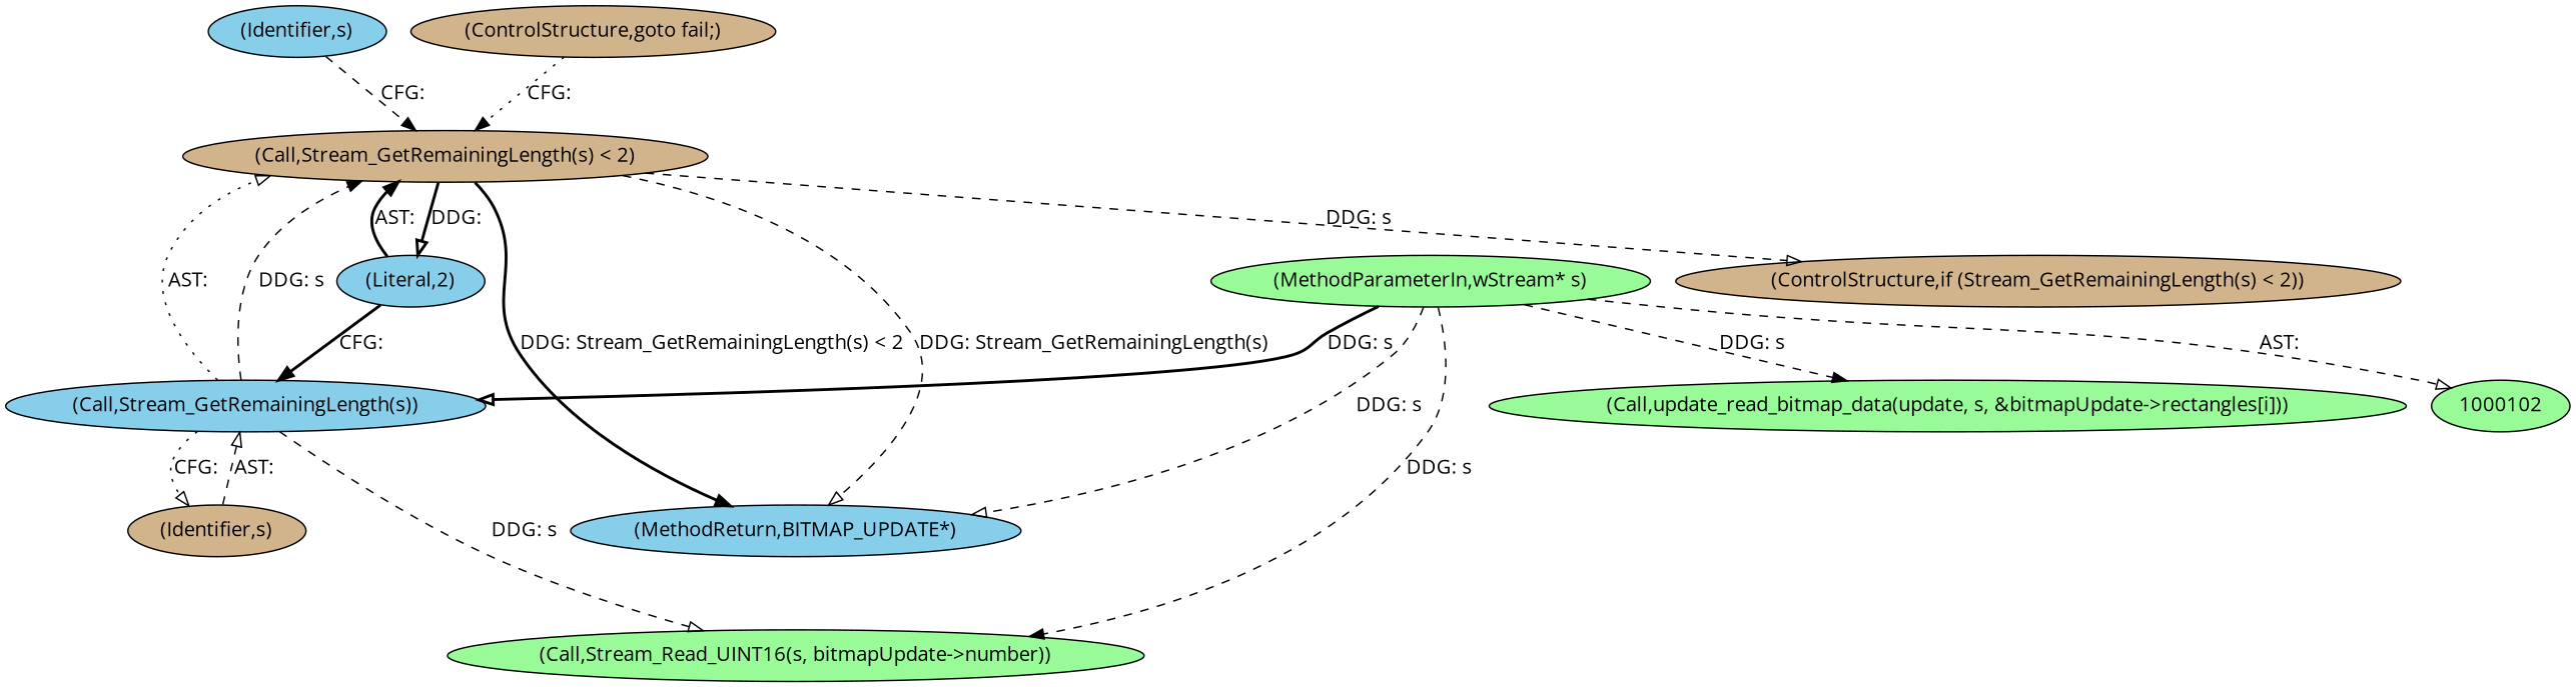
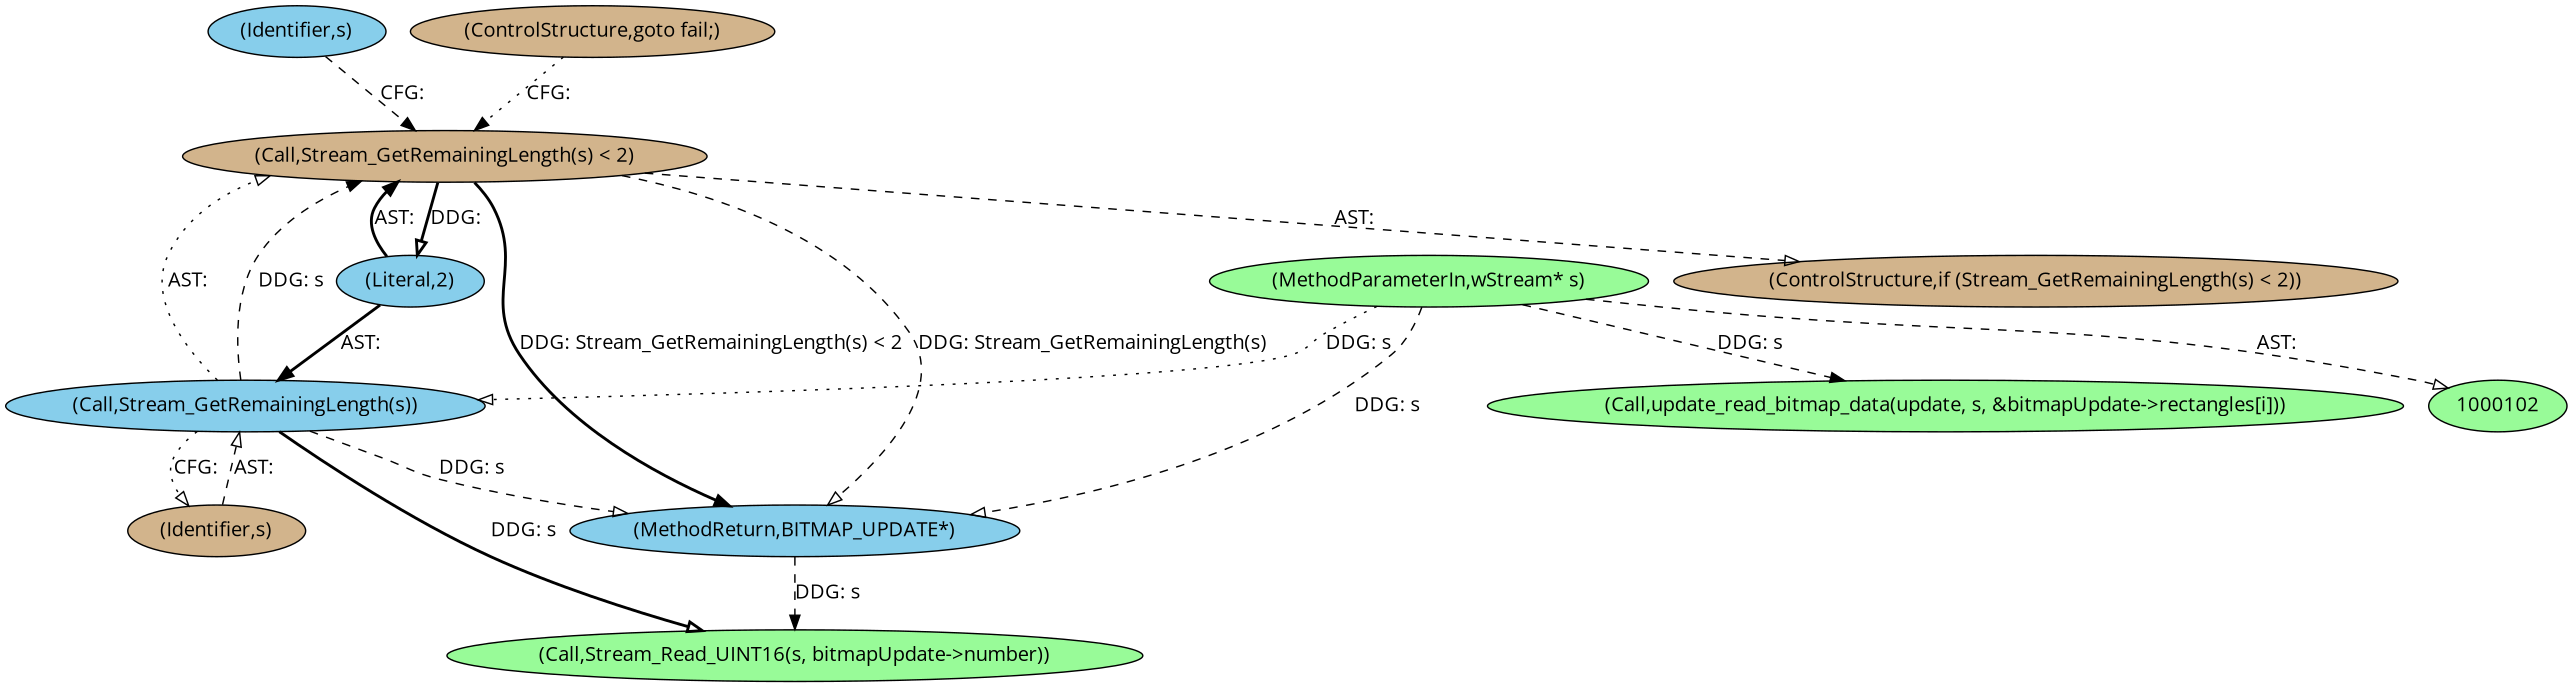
  digraph {
    fontname="Open Sans"
    node [fillcolor=tan fontname="Open Sans" style=filled]
    edge [arrowhead=onormal fontname="Open Sans" style=dashed]
    n1 [label="(Call,Stream_GetRemainingLength(s) < 2)"]
    n2 [fillcolor=skyblue label="(Literal,2)"]
    n3 [label="(ControlStructure,if (Stream_GetRemainingLength(s) < 2))"]
    n4 [fillcolor=skyblue label="(MethodReturn,BITMAP_UPDATE*)"]
    n5 [fillcolor=skyblue label="(Call,Stream_GetRemainingLength(s))"]
    n6 [fillcolor=palegreen label="(Call,Stream_Read_UINT16(s, bitmapUpdate->number))"]
    n7 [label="(Identifier,s)"]
    n8 [fillcolor=palegreen label="(MethodParameterIn,wStream* s)"]
    n9 [fillcolor=palegreen label="(Call,update_read_bitmap_data(update, s, &bitmapUpdate->rectangles[i]))"]
    1000102 [fillcolor=palegreen]
    n11 [fillcolor=skyblue label="(Identifier,s)"]
    n12 [label="(ControlStructure,goto fail;)"]
    n1 -> n2 [label="DDG: " style=bold]
-   n1 -> n3 [label="DDG: s"]
+   n1 -> n3 [label="AST: "]
    n1 -> n4 [label="DDG: Stream_GetRemainingLength(s)"]
    n1 -> n4 [arrowhead=normal label="DDG: Stream_GetRemainingLength(s) < 2" style=bold]
    n2 -> n1 [arrowhead=normal label="AST: " style=bold]
-   n2 -> n5 [arrowhead=normal label="CFG: " style=bold]
+   n2 -> n5 [arrowhead=normal label="AST: " style=bold]
    n5 -> n1 [label="AST: " style=dotted]
    n5 -> n1 [arrowhead=normal label="DDG: s"]
-   n5 -> n6 [label="DDG: s"]
+   n5 -> n4 [label="DDG: s"]
+   n5 -> n6 [label="DDG: s" style=bold]
    n5 -> n7 [label="CFG: " style=dotted]
    n7 -> n5 [label="AST: "]
    n8 -> n4 [label="DDG: s"]
-   n8 -> n5 [label="DDG: s" style=bold]
-   n8 -> n6 [arrowhead=normal label="DDG: s"]
+   n8 -> n5 [label="DDG: s" style=dotted]
+   n4 -> n6 [arrowhead=normal label="DDG: s"]
    n8 -> n9 [arrowhead=normal label="DDG: s"]
    n8 -> 1000102 [label="AST: "]
    n11 -> n1 [arrowhead=normal label="CFG: "]
    n12 -> n1 [arrowhead=normal label="CFG: " style=dotted]
  }
